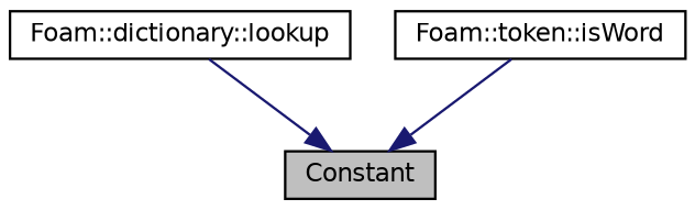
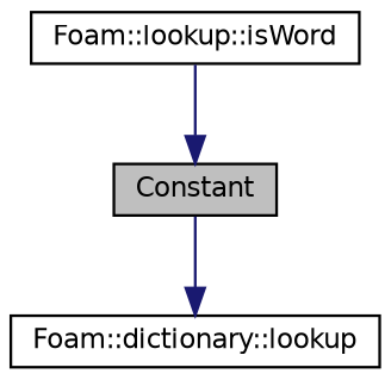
  digraph {
    rankdir=TB
    node [color=black fontname=Helvetica fontsize=10 shape=record]
    edge [color=midnightblue fontname=Helvetica fontsize=10 labelfontname=Helvetica labelfontsize=10 style=solid]
    n1 [fillcolor=grey75 fontcolor=black height=0.2 label=Constant style=filled width=0.4]
    n2 [height=0.2 label="Foam::dictionary::lookup" width=0.4]
-   n3 [height=0.2 label="Foam::token::isWord" width=0.4]
-   n2 -> n1
+   n3 [height=0.2 label="Foam::lookup::isWord" width=0.4]
+   n1 -> n2
    n3 -> n1
  }
